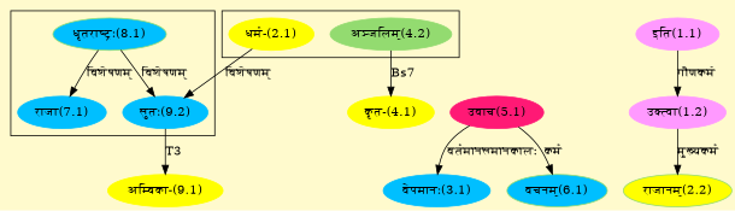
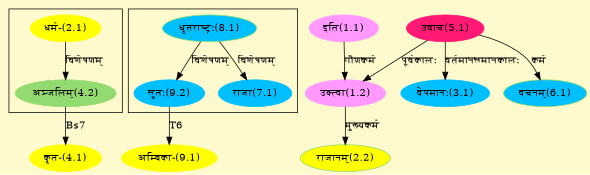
  digraph {
    bgcolor=lemonchiffon1
    compound=true
    rankdir=BT
    node [color="#93DB70" style=filled]
    edge [dir=back]
    n1 [label="अञ्जलिम्(4.2)"]
    n2 [color="#FFFF00" label="धर्म-(2.1)"]
    n3 [color="#00BFFF" label="राजा(7.1)"]
    n4 [fillcolor="#00BFFF" label="धृतराष्ट्रः(8.1)"]
    n5 [color="#00BFFF" label="सुतः(9.2)"]
    n6 [color="#FF1975" label="उवाच(5.1)"]
    n7 [color="#FF99FF" label="इति(1.1)"]
    n8 [color="#FF99FF" label="उक्त्वा(1.2)"]
    n9 [fillcolor="#FFFF00" label="राजानम्(2.2)"]
    n10 [color="#00BFFF" label="वेपमानः(3.1)"]
    n11 [color="#FFFF00" label="कृत-(4.1)"]
    n12 [fillcolor="#00BFFF" label="वचनम्(6.1)"]
    n13 [color="#FFFF00" label="अम्बिका-(9.1)"]
    subgraph cluster_1 {
      n1
      n2
    }
    subgraph cluster_2 {
      n3
      n4
      n5
    }
-   n5 -> n2 [label="विशेषणम्"]
+   n1 -> n2 [label="विशेषणम्"]
    n3 -> n4 [label="विशेषणम्"]
    n5 -> n4 [label="विशेषणम्"]
+   n8 -> n6 [label="पूर्वकालः"]
    n8 -> n7 [label="गौणकर्म"]
    n9 -> n8 [label="मुख्यकर्म"]
    n10 -> n6 [label="वर्तमानसमानकालः"]
    n11 -> n1 [label=Bs7]
    n12 -> n6 [label="कर्म"]
-   n13 -> n5 [label=T3]
+   n13 -> n5 [label=T6]
  }
